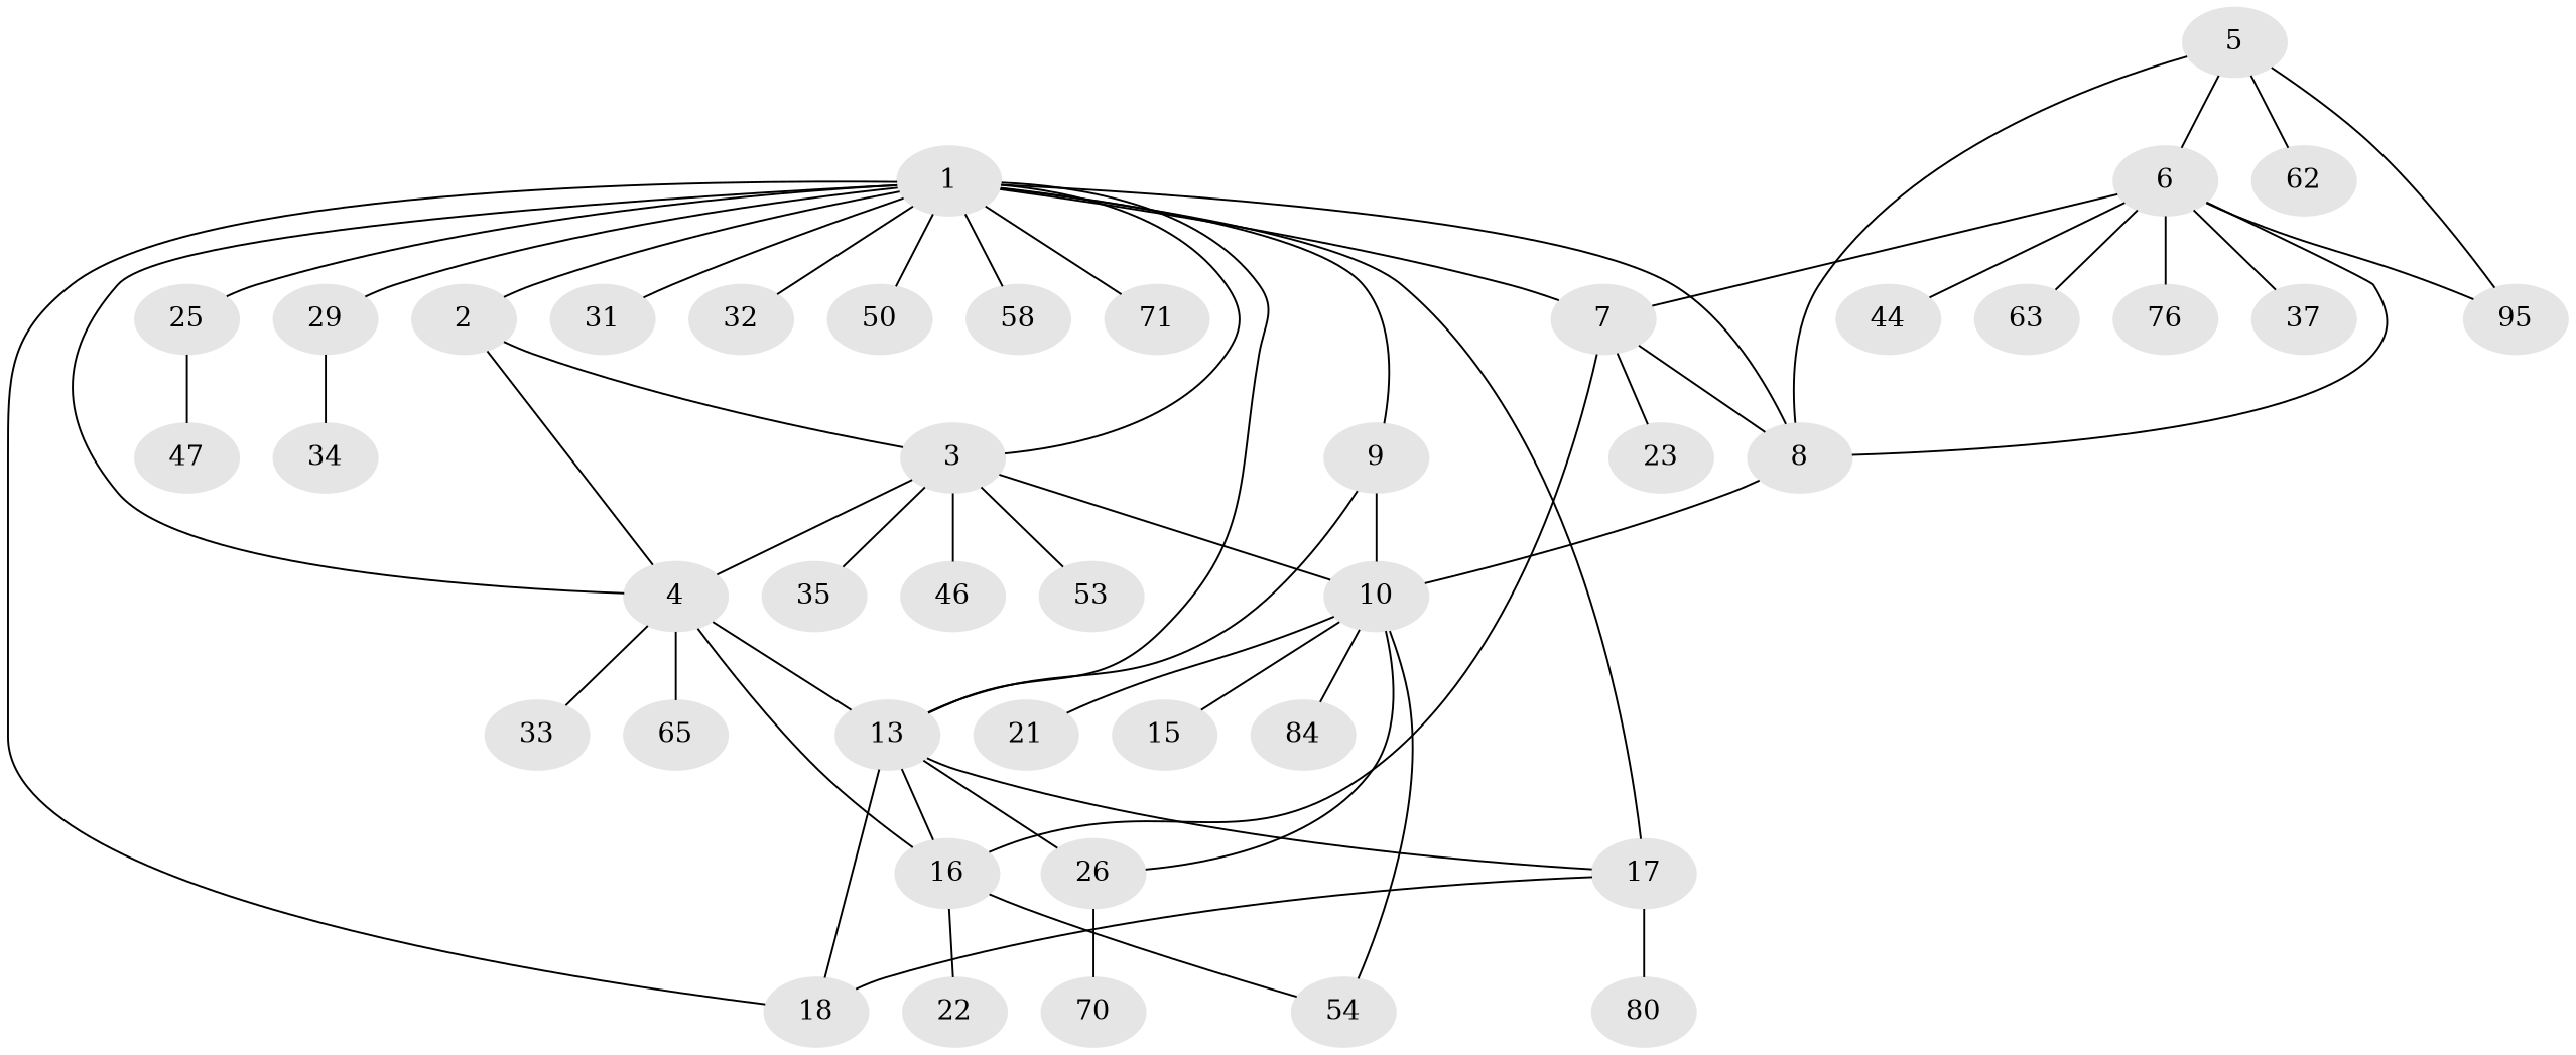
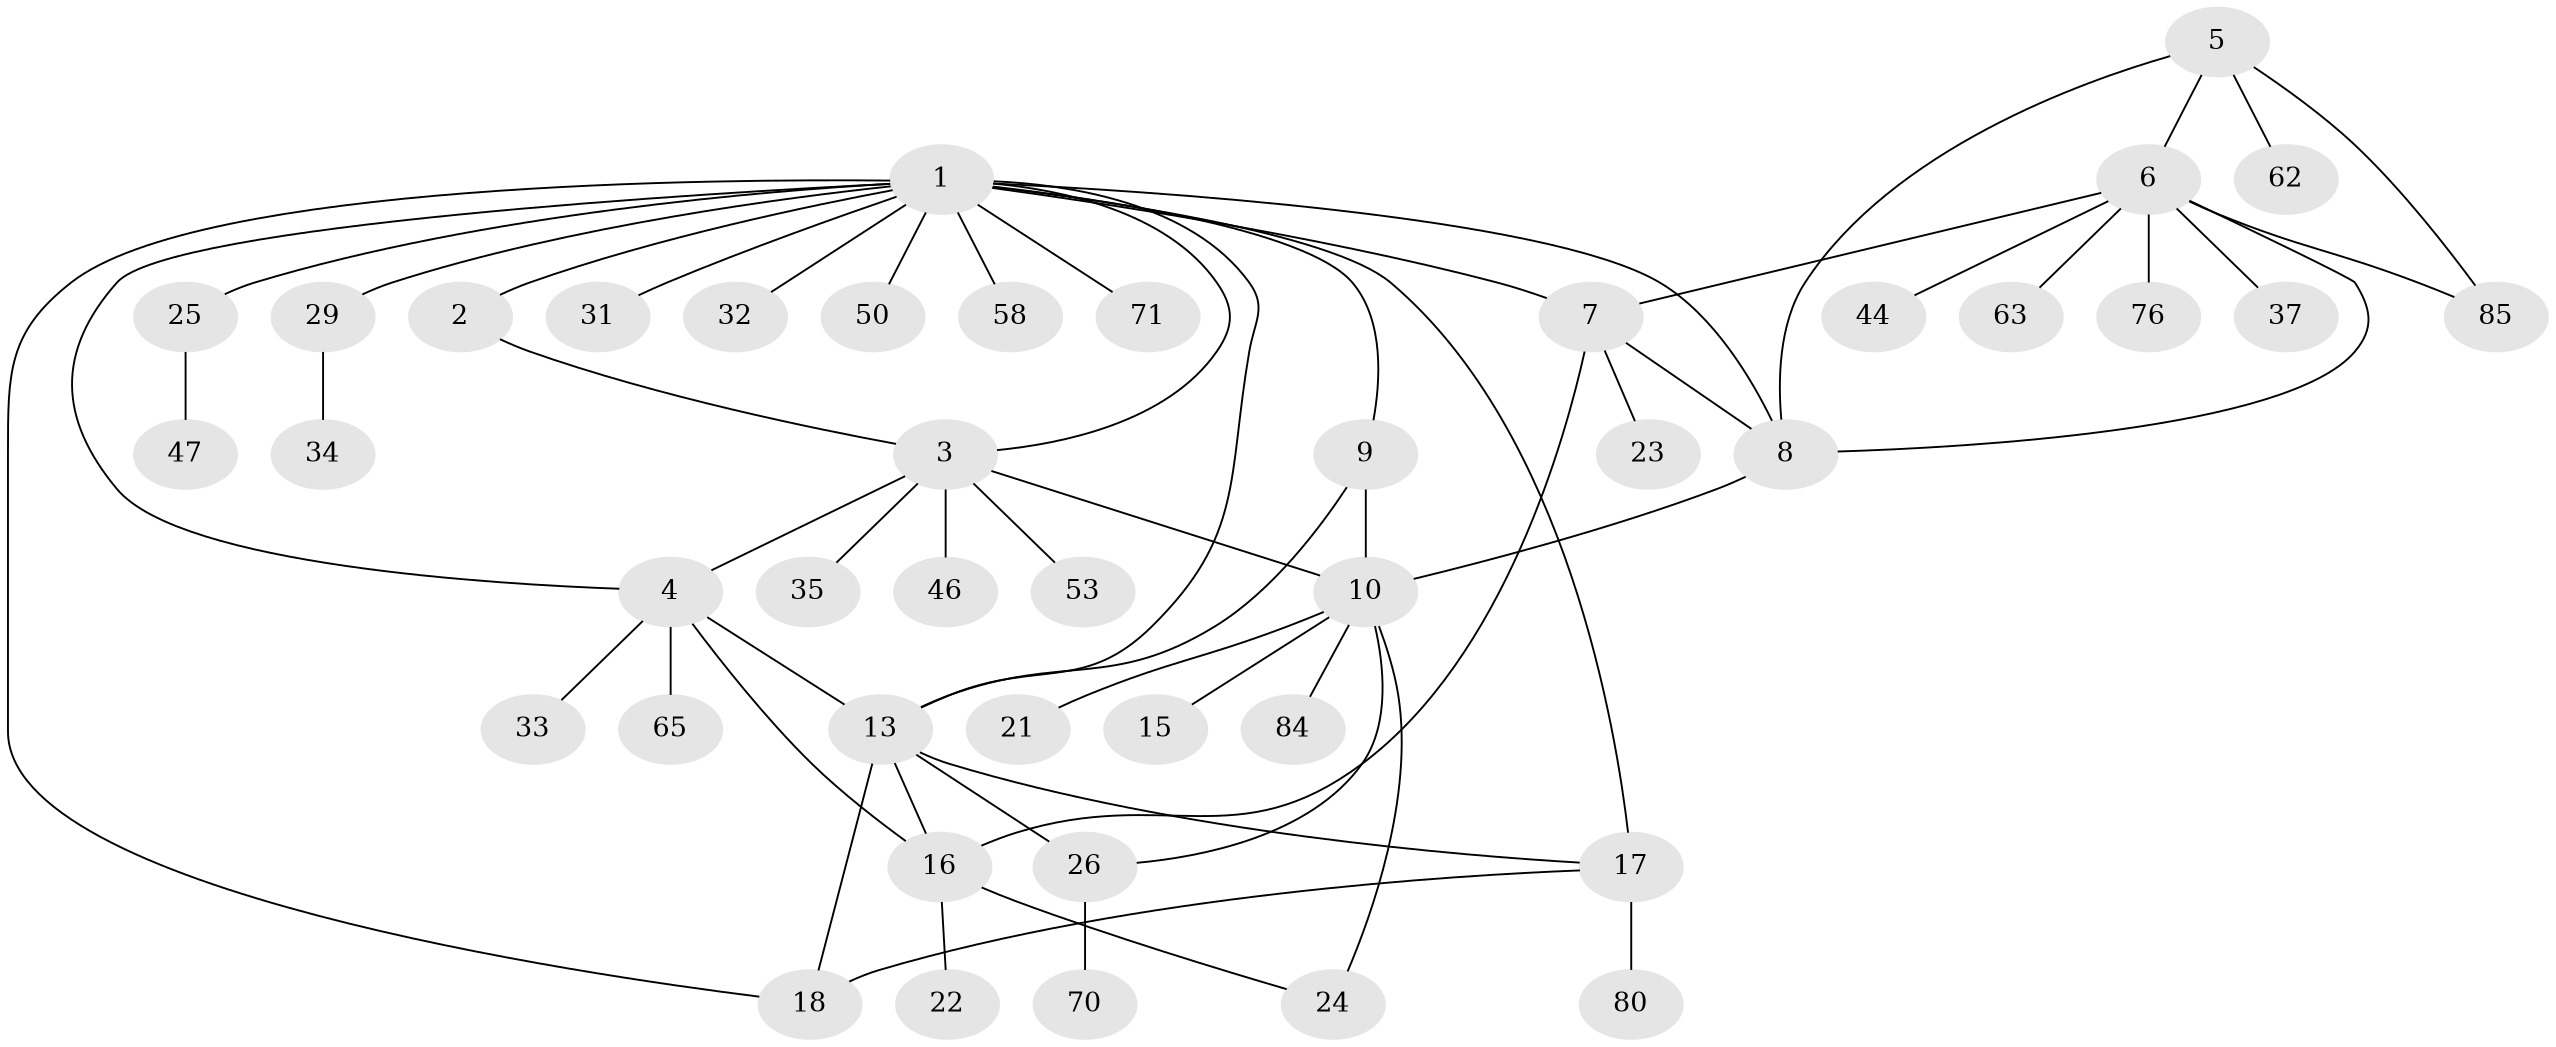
  graph {
    node [color=gray90 style=filled]
    1 [super="+20+52"]
    2
    3
    4 [super="+15+86"]
    7 [super="+79+74"]
    8
    9 [super="+11+30"]
    13 [super="+19+57+14+40"]
    17
    18 [super="+55+66+67+73"]
    25 [super="+48+59+61"]
    29
    31
    32
    50
    58
    71
    10 [super="+12"]
    35
    46
    53 [super="+69"]
    16 [super="+64"]
    33
    65
    23
    26 [super="+41+68+72"]
    80
    47
    34 [super="+56+39"]
-   24 [label=54]
+   24
    21 [super="+43"]
    n32 [label=15]
    84
    22 [super="+82+36"]
    6 [super="+27"]
    37 [super="+51"]
    44
    63
    76
-   85 [label=95]
+   85
    5
    62
    70
    1 -- 2
    1 -- 3
    1 -- 4
    1 -- 7
    1 -- 8
    1 -- 9
    1 -- 13
    1 -- 17
    1 -- 18
    1 -- 25
    1 -- 29
    1 -- 31
    1 -- 32
    1 -- 50
    1 -- 58
    1 -- 71
    2 -- 3
-   2 -- 4
    3 -- 4
    3 -- 10
    3 -- 35
    3 -- 46
    3 -- 53
    4 -- 13 [weight=2]
    4 -- 16
    4 -- 33
    4 -- 65
    7 -- 8
    7 -- 16
    7 -- 23
    8 -- 10
    9 -- 13
    9 -- 10 [weight=4]
    13 -- 17
    13 -- 18
    13 -- 16 [weight=2]
    13 -- 26
    17 -- 18
    17 -- 80
    25 -- 47
    29 -- 34
    10 -- 26
    10 -- 24
    10 -- 21
    10 -- n32
    10 -- 84
    16 -- 24
    16 -- 22
    26 -- 70
    6 -- 7
    6 -- 8
    6 -- 37
    6 -- 44
    6 -- 63
    6 -- 76
    6 -- 85
    5 -- 8
    5 -- 6
    5 -- 85
    5 -- 62
  }
